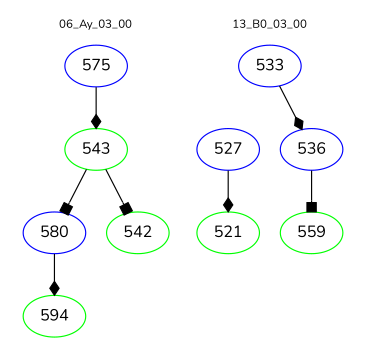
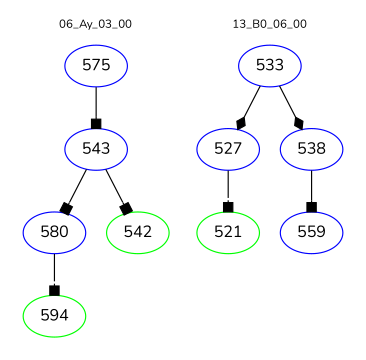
  digraph {
    fontname=Nunito
    node [color=blue fontname=Nunito]
    edge [arrowhead=box color=black fontname=Nunito]
    n1 [label=575]
-   n2 [color=green label=543]
+   n2 [label=543]
    n3 [label=580]
    n4 [color=green label=542]
    n5 [color=green label=594]
    n6 [label=533]
    n7 [label=527]
-   n8 [label=536]
+   n8 [label=538]
    n9 [color=green label=521]
-   n10 [color=green label=559]
+   n10 [label=559]
    subgraph cluster_1 {
      color=white
      fontsize=10
      label="06_Ay_03_00"
      n1
      n2
      n3
      n4
      n5
    }
    subgraph cluster_2 {
      color=white
      fontsize=10
-     label="13_B0_03_00"
+     label="13_B0_06_00"
      n6
      n7
      n8
      n9
      n10
    }
-   n1 -> n2 [arrowhead=diamond]
+   n1 -> n2
    n2 -> n3
    n2 -> n4
-   n3 -> n5 [arrowhead=diamond]
+   n3 -> n5
+   n6 -> n7 [arrowhead=diamond]
    n6 -> n8 [arrowhead=diamond]
-   n7 -> n9 [arrowhead=diamond]
+   n7 -> n9
    n8 -> n10
  }
